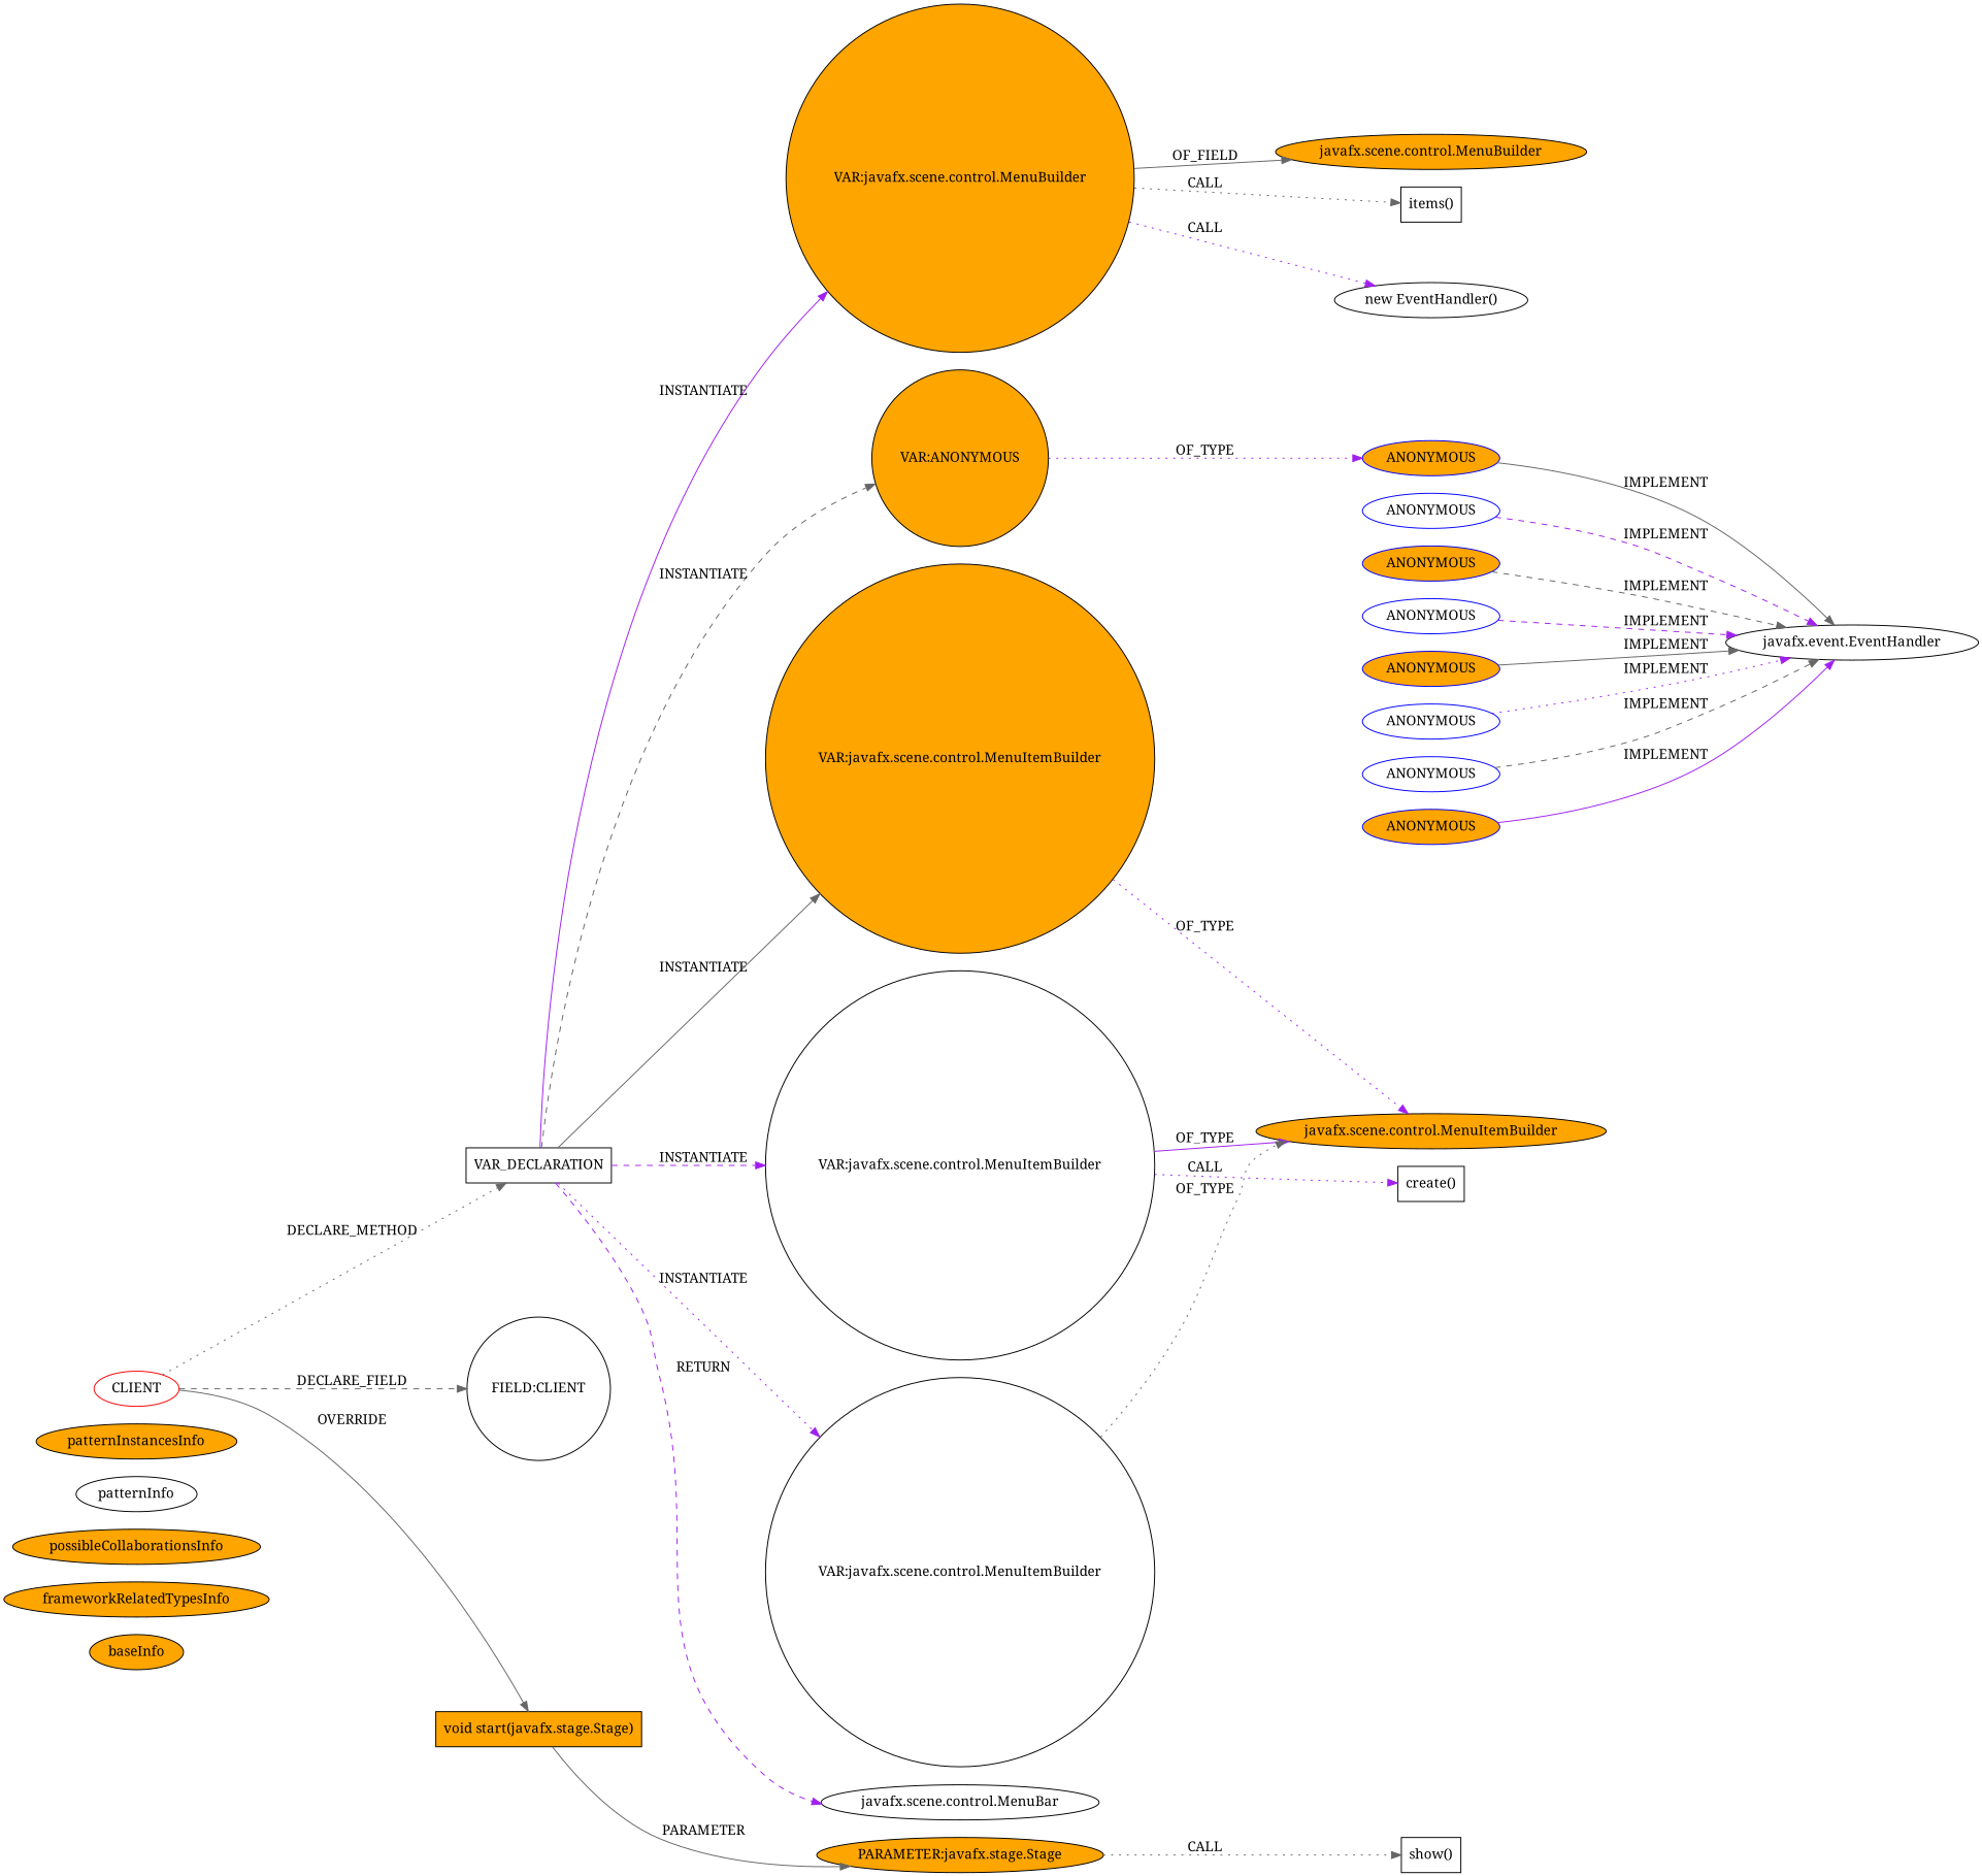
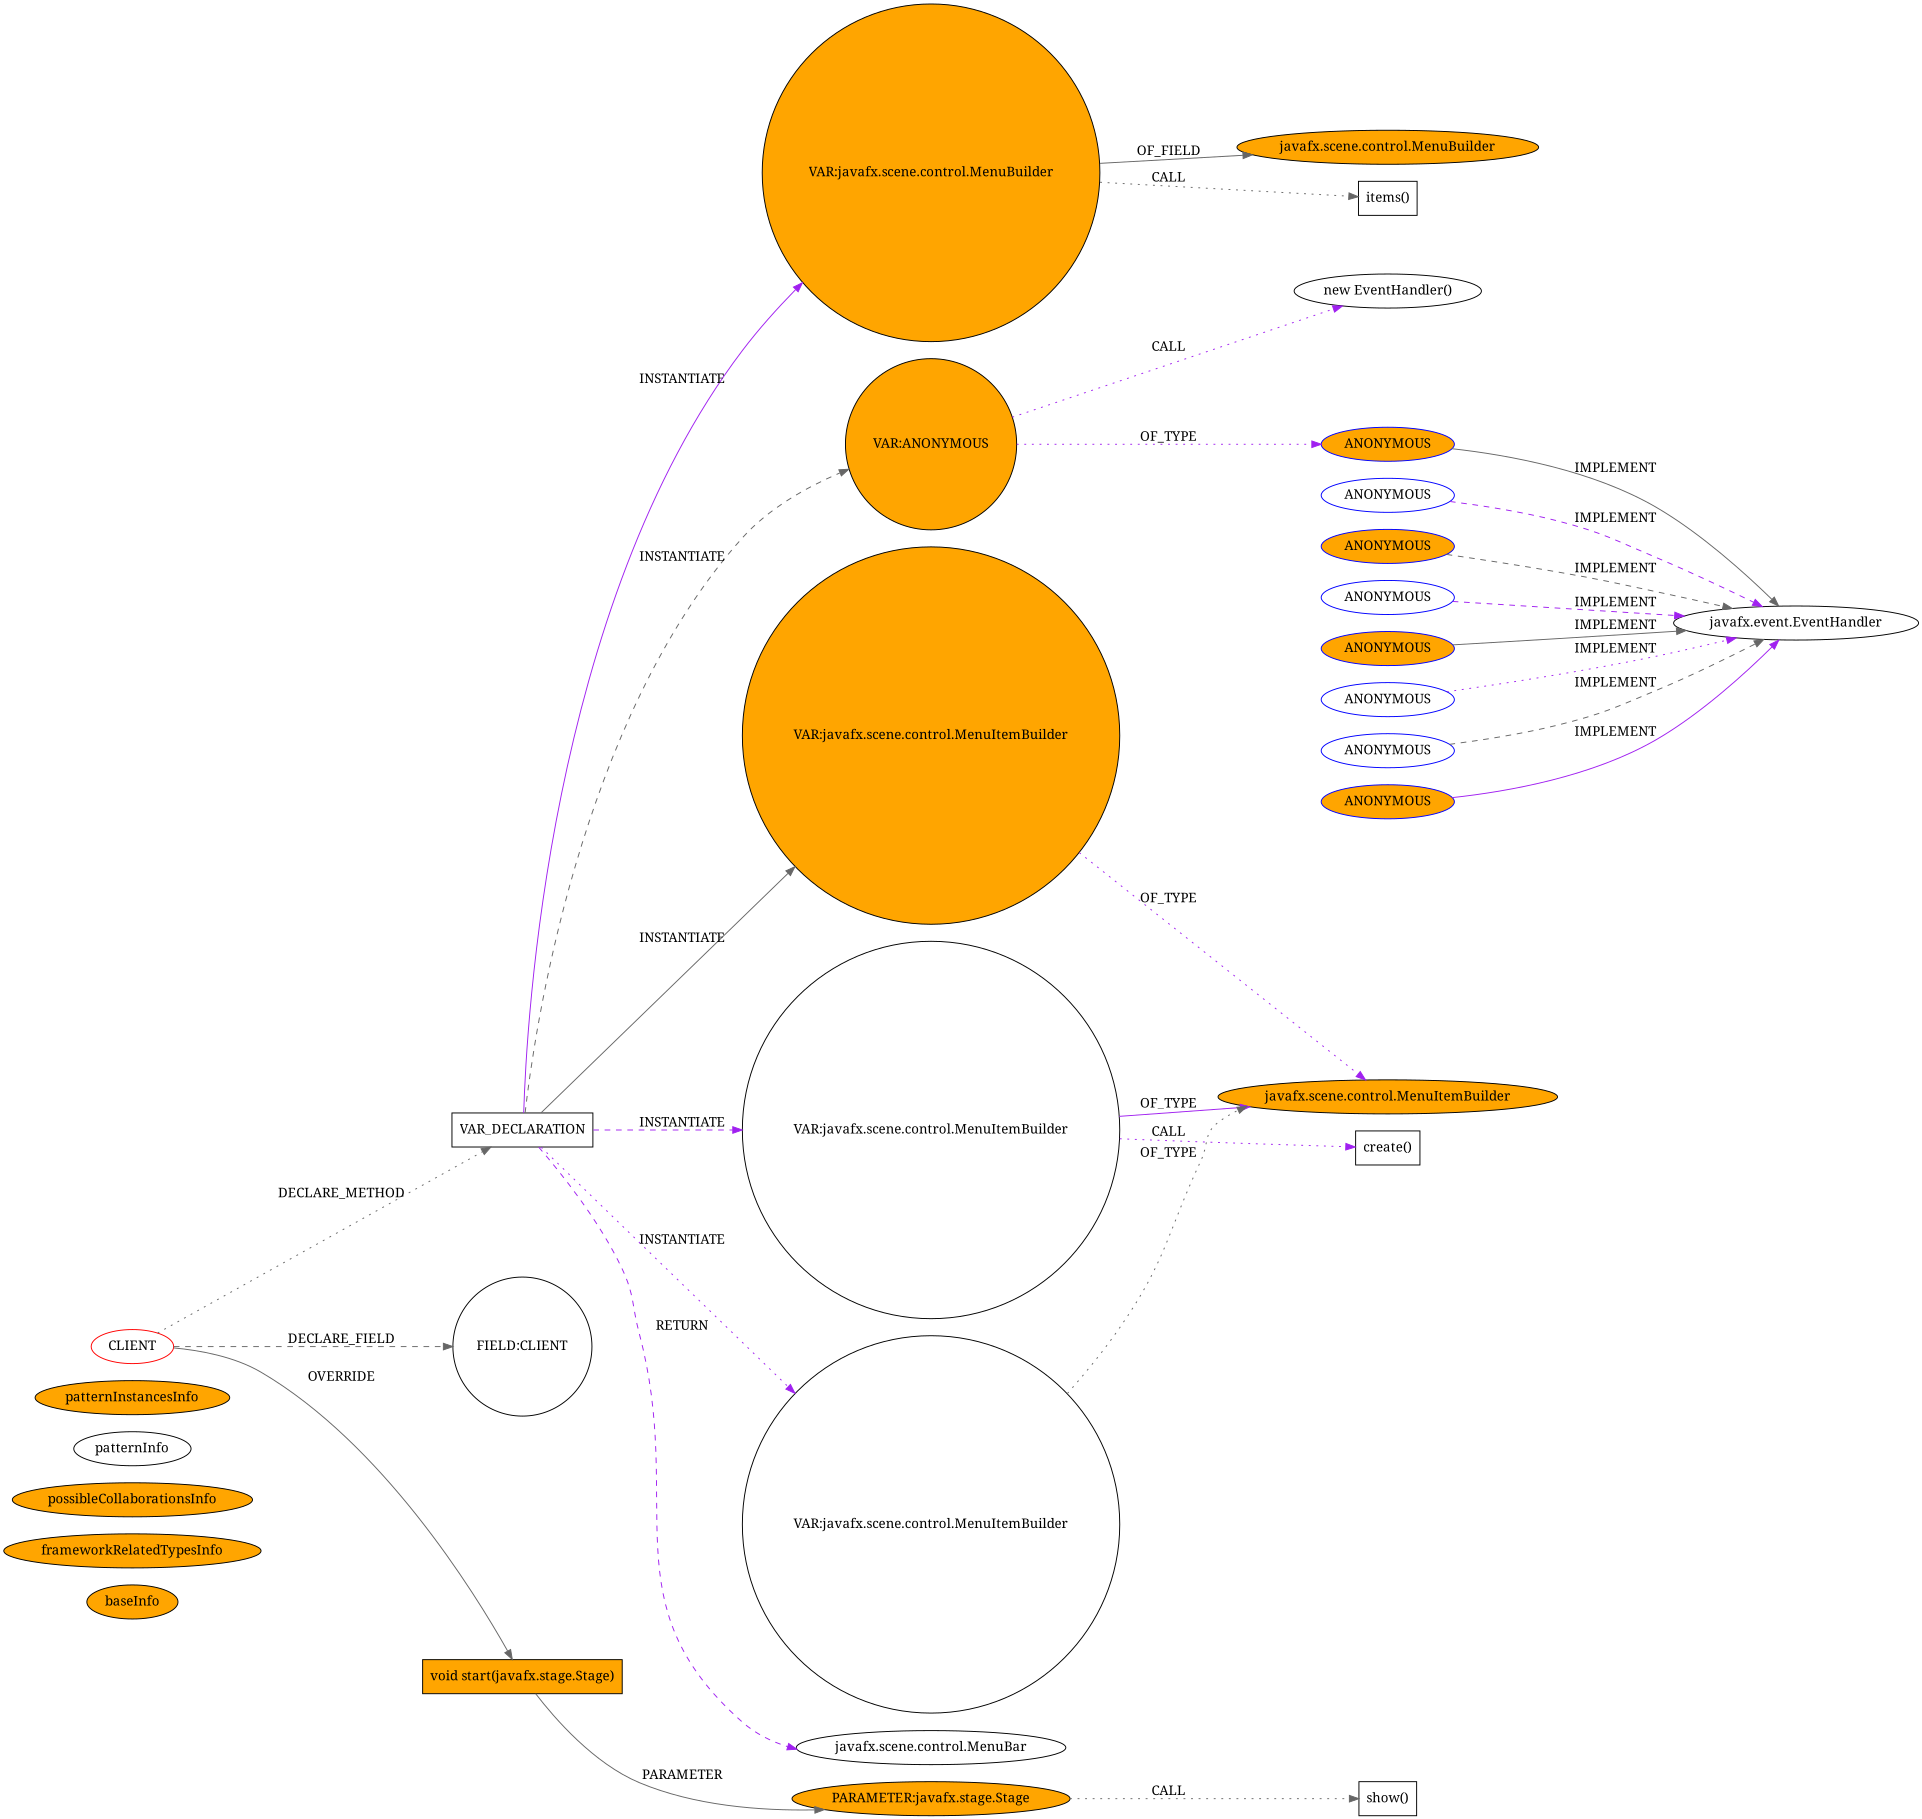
  digraph {
    fontname="Noto Serif"
    rankdir=LR
    node [fillcolor=white fontname="Noto Serif" style=filled isFrameworkType=false vertexType=REFERENCE_ANONYMOUS_DECLARATION]
    edge [color=gray40 fontname="Noto Serif" style=dotted]
    baseInfo [category=pattern fillcolor=orange graphId=3953 isAnonymous=false possibleRelation=false isFrameworkType="" vertexType=""]
    frameworkRelatedTypesInfo [fillcolor=orange isFrameworkType="" vertexType=""]
    possibleCollaborationsInfo [fillcolor=orange isFrameworkType="" vertexType=""]
    patternInfo [frequency=2.0 patternRootClient=0 isFrameworkType="" vertexType=""]
    patternInstancesInfo [0="JoshRobertson-BFSim~/JoshRobertson-BFSim/BFSim-master/src/simulator/FXLauncher.java~FXLauncher~715" 1="KraiZeur-library~/KraiZeur-library/library-master/src/application/main/Main.java~Main~737" fillcolor=orange isFrameworkType="" vertexType=""]
    n6 [fillcolor=orange label="javafx.scene.control.MenuBuilder" vertexType=FRAMEWORK_CLASS_TYPE]
    n7 [fillcolor=orange label="VAR:javafx.scene.control.MenuBuilder" shape=circle vertexType=VARIABLE_EXPRESION]
    n8 [label="items()" shape=box vertexType=INSIDE_CALL]
    n9 [label=VAR_DECLARATION shape=box vertexType=CLIENT_METHOD_DECLARATION]
    n10 [label="javafx.scene.control.MenuBar" vertexType=FRAMEWORK_CLASS_TYPE]
    n11 [fillcolor=orange label="VAR:ANONYMOUS" shape=circle vertexType=VARIABLE_EXPRESION]
    n12 [fillcolor=orange label="VAR:javafx.scene.control.MenuItemBuilder" shape=circle vertexType=VARIABLE_EXPRESION]
    n13 [label="VAR:javafx.scene.control.MenuItemBuilder" shape=circle vertexType=VARIABLE_EXPRESION]
    n14 [label="VAR:javafx.scene.control.MenuItemBuilder" shape=circle vertexType=VARIABLE_EXPRESION]
    n15 [color=blue fillcolor=orange label=ANONYMOUS]
    n16 [label="new EventHandler()" vertexType=CONSTRUCTOR_CALL]
    n17 [fillcolor=orange label="javafx.scene.control.MenuItemBuilder" vertexType=FRAMEWORK_CLASS_TYPE]
    n18 [label="create()" shape=box vertexType=INSIDE_CALL]
    n19 [color=red label=CLIENT vertexType=ROOT_CLIENT_CLASS_DECLARATION]
    n20 [label="FIELD:CLIENT" shape=circle vertexType=FIELD_DECLARATION]
    n21 [fillcolor=orange label="void start(javafx.stage.Stage)" shape=box vertexType=OVERRIDING_METHOD_DECLARATION]
    n22 [fillcolor=orange label="PARAMETER:javafx.stage.Stage" vertexType=PARAMETER_DECLARATION]
    n23 [label="javafx.event.EventHandler" vertexType=FRAMEWORK_INTERFACE_TYPE]
    n24 [label="show()" shape=box vertexType=INSIDE_CALL]
    n25 [color=blue label=ANONYMOUS]
    n26 [color=blue fillcolor=orange label=ANONYMOUS]
    n27 [color=blue label=ANONYMOUS]
    n28 [color=blue fillcolor=orange label=ANONYMOUS]
    n29 [color=blue label=ANONYMOUS]
    n30 [color=blue label=ANONYMOUS]
    n31 [color=blue fillcolor=orange label=ANONYMOUS]
    n7 -> n6 [label=OF_FIELD style=solid]
    n7 -> n8 [label=CALL]
    n9 -> n7 [color=purple label=INSTANTIATE style=solid]
    n9 -> n10 [color=purple label=RETURN style=dashed]
    n9 -> n11 [label=INSTANTIATE style=dashed]
    n9 -> n12 [label=INSTANTIATE style=solid]
    n9 -> n13 [color=purple label=INSTANTIATE style=dashed]
    n9 -> n14 [color=purple label=INSTANTIATE]
    n11 -> n15 [color=purple label=OF_TYPE]
-   n7 -> n16 [color=purple label=CALL]
+   n11 -> n16 [color=purple label=CALL]
    n12 -> n17 [color=purple label=OF_TYPE]
    n13 -> n17 [color=purple label=OF_TYPE style=solid]
    n13 -> n18 [color=purple label=CALL]
    n14 -> n17 [label=OF_TYPE]
    n15 -> n23 [label=IMPLEMENT style=solid]
    n19 -> n9 [label=DECLARE_METHOD]
    n19 -> n20 [label=DECLARE_FIELD style=dashed]
    n19 -> n21 [label=OVERRIDE style=solid]
    n21 -> n22 [label=PARAMETER style=solid]
    n22 -> n24 [label=CALL]
    n25 -> n23 [color=purple label=IMPLEMENT style=dashed]
    n26 -> n23 [label=IMPLEMENT style=dashed]
    n27 -> n23 [color=purple label=IMPLEMENT style=dashed]
    n28 -> n23 [label=IMPLEMENT style=solid]
    n29 -> n23 [color=purple label=IMPLEMENT]
    n30 -> n23 [label=IMPLEMENT style=dashed]
    n31 -> n23 [color=purple label=IMPLEMENT style=solid]
  }
